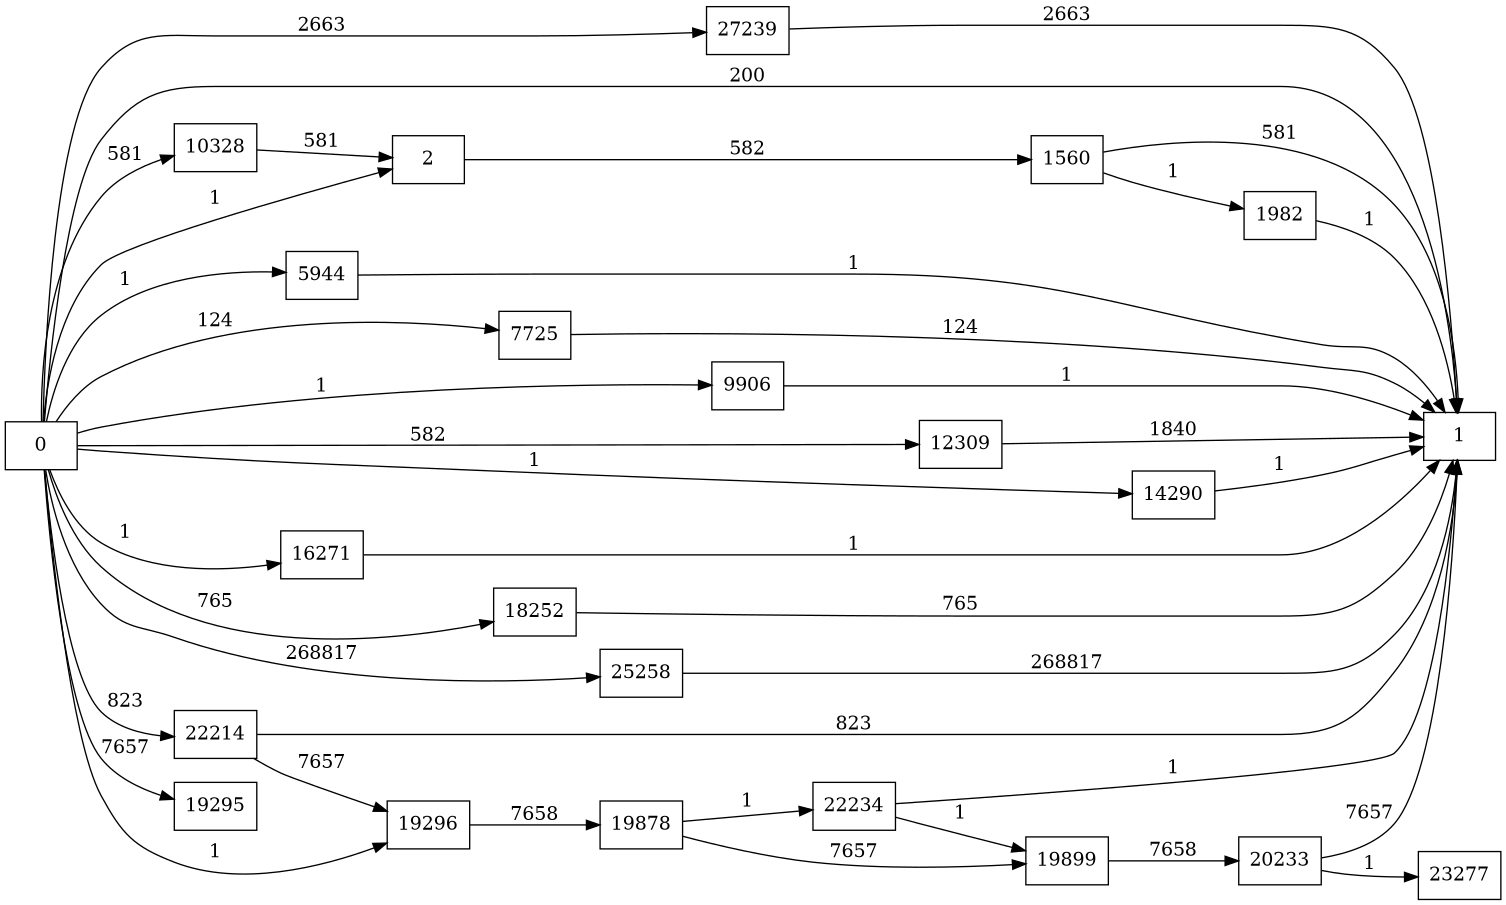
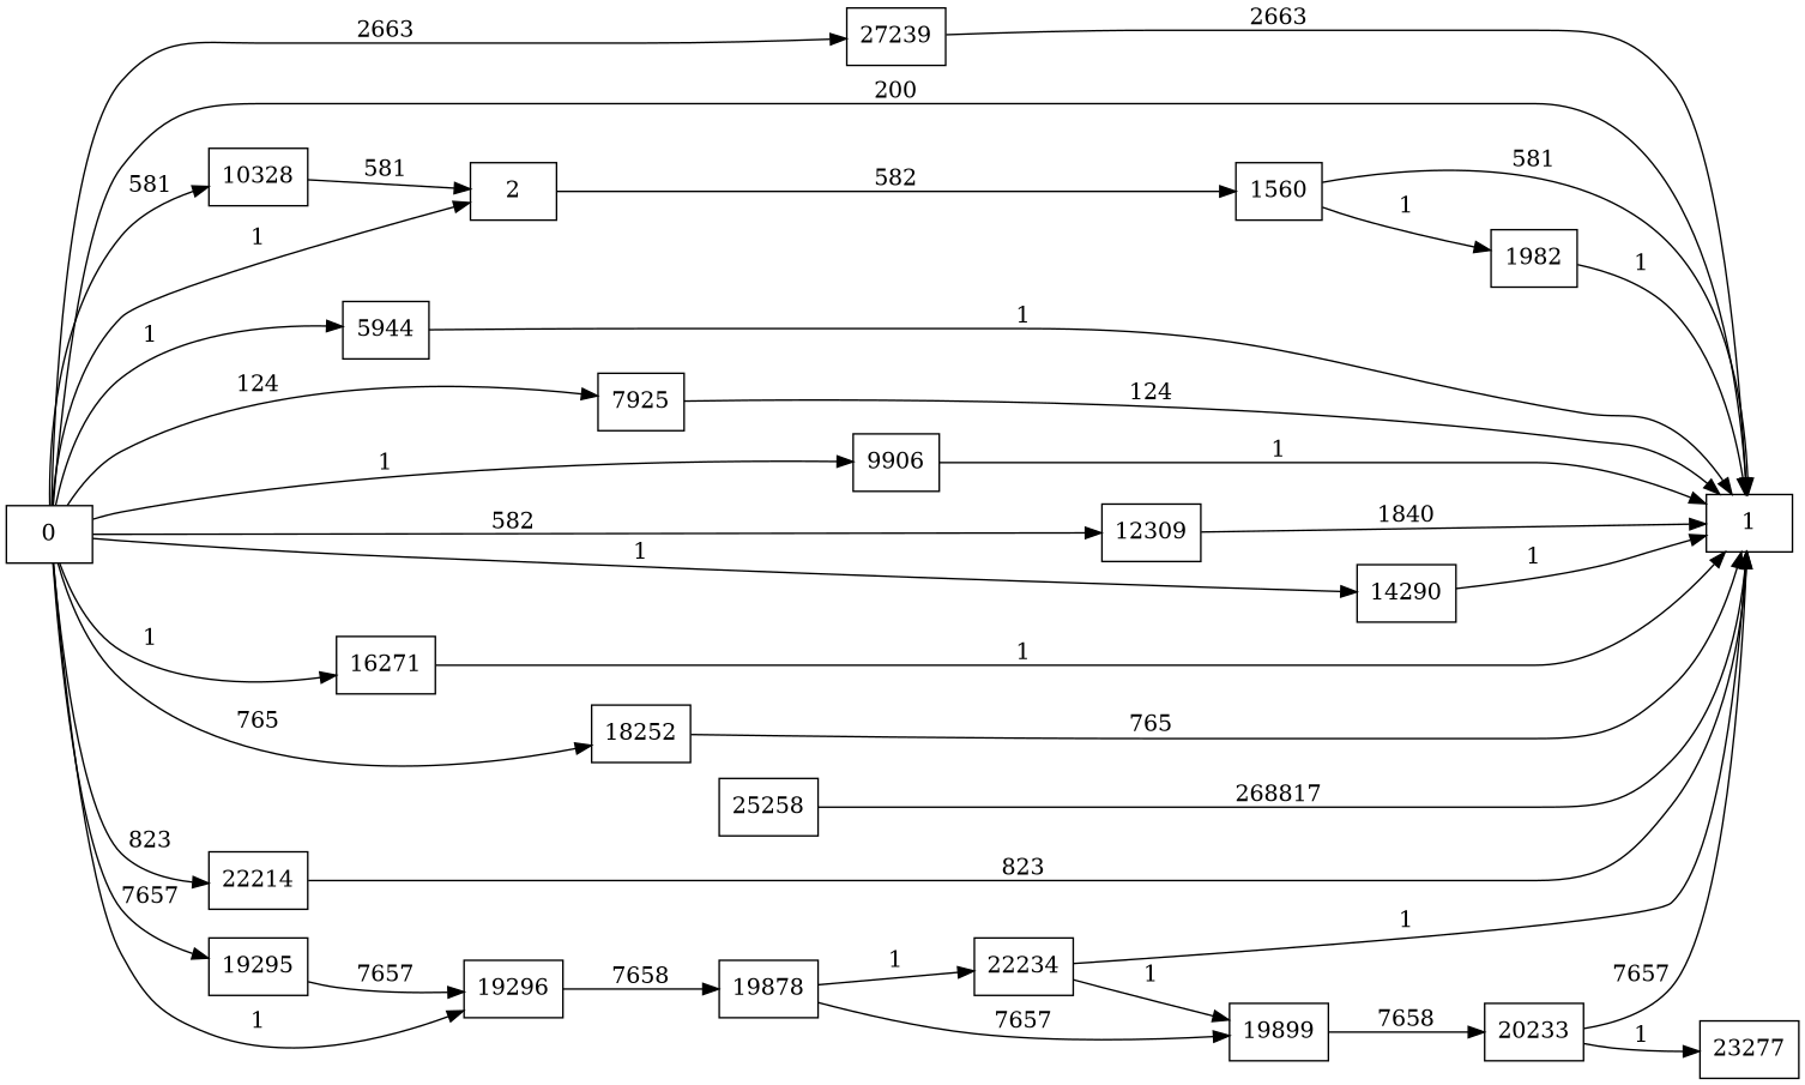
  digraph {
    rankdir=LR
    node [shape=rectangle]
    2
    1560
    1
    1982
    5944
-   7925 [label=7725]
+   7925
    9906
    10328
    12309
    14290
    16271
    18252
    19295
    19296
    19878
    19899
    22234
    20233
    23277
    22214
    25258
    27239
    0
    2 -> 1560 [label=582]
    1560 -> 1 [label=581]
    1560 -> 1982 [label=1]
    1982 -> 1 [label=1]
    5944 -> 1 [label=1]
    7925 -> 1 [label=124]
    9906 -> 1 [label=1]
    10328 -> 2 [label=581]
    12309 -> 1 [label=1840]
    14290 -> 1 [label=1]
    16271 -> 1 [label=1]
    18252 -> 1 [label=765]
-   22214 -> 19296 [label=7657]
+   19295 -> 19296 [label=7657]
    19296 -> 19878 [label=7658]
    19878 -> 19899 [label=7657]
    19878 -> 22234 [label=1]
    19899 -> 20233 [label=7658]
    22234 -> 1 [label=1]
    22234 -> 19899 [label=1]
    20233 -> 1 [label=7657]
    20233 -> 23277 [label=1]
    22214 -> 1 [label=823]
    25258 -> 1 [label=268817]
    27239 -> 1 [label=2663]
    0 -> 2 [label=1]
    0 -> 1 [label=200]
    0 -> 5944 [label=1]
    0 -> 7925 [label=124]
    0 -> 9906 [label=1]
    0 -> 10328 [label=581]
    0 -> 12309 [label=582]
    0 -> 14290 [label=1]
    0 -> 16271 [label=1]
    0 -> 18252 [label=765]
    0 -> 19295 [label=7657]
    0 -> 19296 [label=1]
    0 -> 22214 [label=823]
-   0 -> 25258 [label=268817]
    0 -> 27239 [label=2663]
  }
